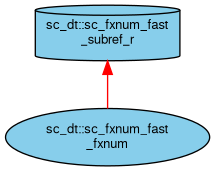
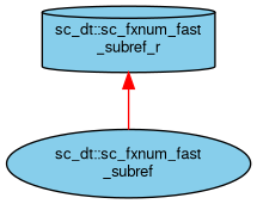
  digraph {
    node [color=black fillcolor=skyblue fontname=FreeSans fontsize=10 style=filled]
-   n1 [fontcolor=black height=0.2 label="sc_dt::sc_fxnum_fast\l_fxnum" shape=ellipse width=0.4]
+   n1 [fontcolor=black height=0.2 label="sc_dt::sc_fxnum_fast\l_subref" shape=ellipse width=0.4]
    n2 [height=0.2 label="sc_dt::sc_fxnum_fast\l_subref_r" shape=cylinder width=0.4]
    n2 -> n1 [color=red dir=back fontname=FreeSans fontsize=10 labelfontname=FreeSans labelfontsize=10 style=solid]
  }
